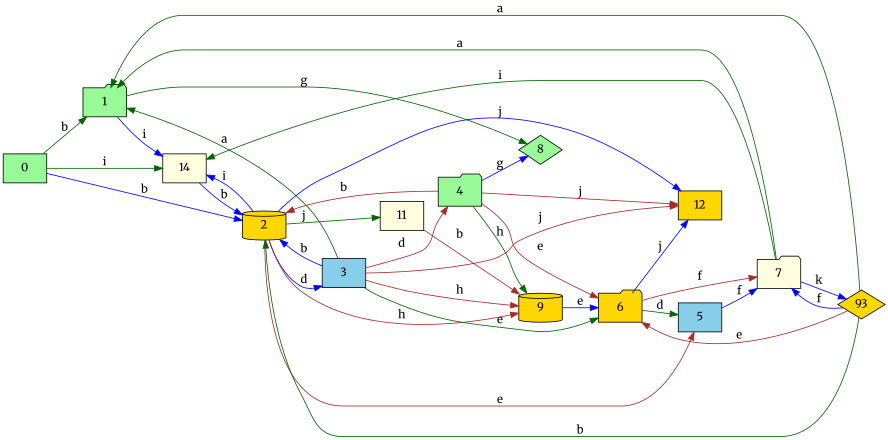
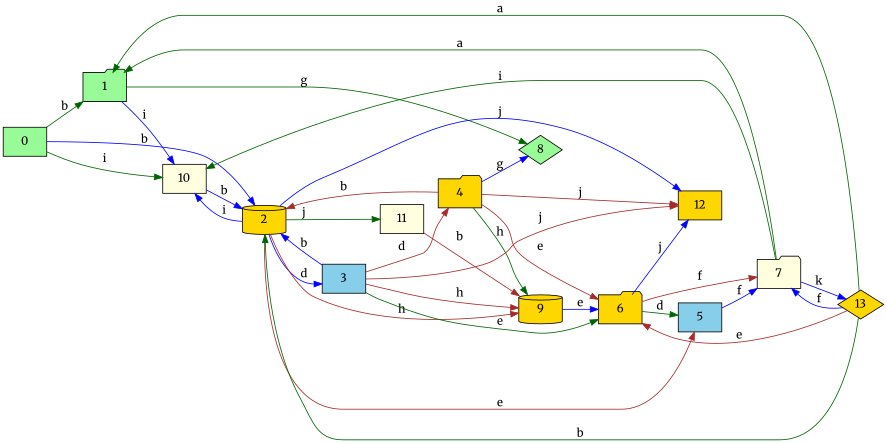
  strict digraph {
    fontname=Merriweather
    rankdir=LR
    node [fillcolor=gold fontname=Merriweather shape=box style=filled]
    edge [color=blue fontname=Merriweather]
    0 [fillcolor=palegreen]
    1 [fillcolor=palegreen shape=folder]
    2 [shape=cylinder]
-   10 [fillcolor=lightyellow label=14]
+   10 [fillcolor=lightyellow]
    8 [fillcolor=palegreen shape=diamond]
    3 [fillcolor=skyblue]
    5 [fillcolor=skyblue]
    9 [shape=cylinder]
    11 [fillcolor=lightyellow]
    12
-   4 [fillcolor=palegreen shape=folder]
+   4 [shape=folder]
    6 [shape=folder]
    7 [fillcolor=lightyellow shape=folder]
-   13 [shape=diamond label=93]
+   13 [shape=diamond]
    0 -> 1 [color=darkgreen label=b]
    0 -> 2 [label=b]
    0 -> 10 [color=darkgreen label=i]
    1 -> 10 [label=i]
    1 -> 8 [color=darkgreen label=g]
    2 -> 10 [label=i]
    2 -> 3 [label=d]
    2 -> 5 [color=brown label=e]
    2 -> 9 [color=brown label=h]
    2 -> 11 [color=darkgreen label=j]
    2 -> 12 [label=j]
    10 -> 2 [label=b]
-   3 -> 1 [color=darkgreen label=a]
    3 -> 2 [label=b]
    3 -> 9 [color=brown label=h]
    3 -> 12 [color=brown label=j]
    3 -> 4 [color=brown label=d]
    3 -> 6 [color=darkgreen label=e]
    5 -> 7 [label=f]
    9 -> 6 [label=e]
    11 -> 9 [color=brown label=b]
    4 -> 2 [color=brown label=b]
    4 -> 8 [label=g]
    4 -> 9 [color=darkgreen label=h]
    4 -> 12 [color=brown label=j]
    4 -> 6 [color=brown label=e]
    6 -> 5 [color=darkgreen label=d]
    6 -> 12 [label=j]
    6 -> 7 [color=brown label=f]
    7 -> 1 [color=darkgreen label=a]
    7 -> 10 [color=darkgreen label=i]
    7 -> 13 [label=k]
    13 -> 1 [color=darkgreen label=a]
    13 -> 2 [color=darkgreen label=b]
    13 -> 6 [color=brown label=e]
    13 -> 7 [label=f]
  }
